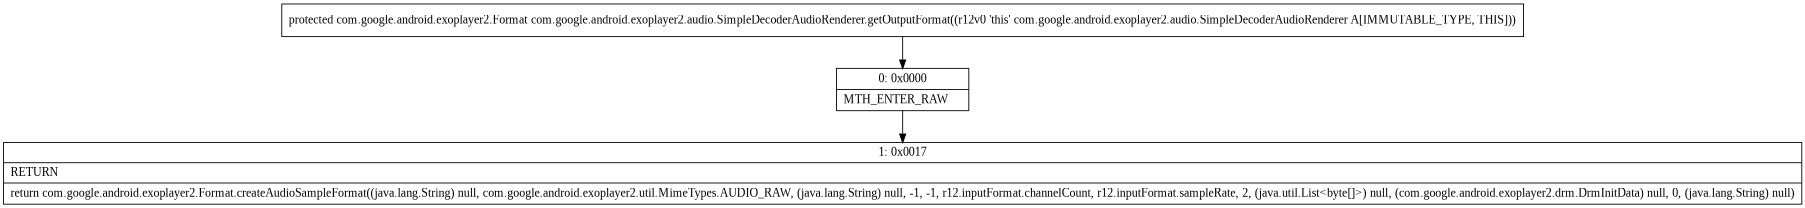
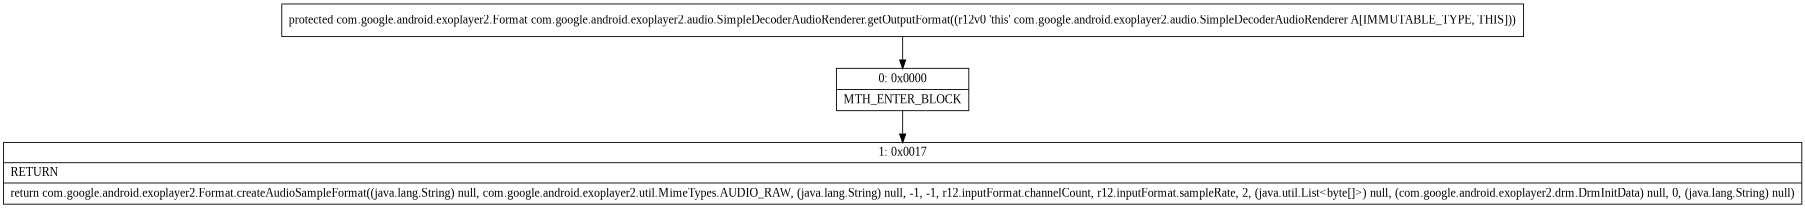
  digraph {
    fontname="Liberation Serif"
    node [shape=record fontname="Liberation Serif"]
    edge [fontname="Liberation Serif"]
-   n1 [label="{0\:\ 0x0000|MTH_ENTER_RAW\l}"]
+   n1 [label="{0\:\ 0x0000|MTH_ENTER_BLOCK\l}"]
    n2 [label="{1\:\ 0x0017|RETURN\l|return com.google.android.exoplayer2.Format.createAudioSampleFormat((java.lang.String) null, com.google.android.exoplayer2.util.MimeTypes.AUDIO_RAW, (java.lang.String) null, \-1, \-1, r12.inputFormat.channelCount, r12.inputFormat.sampleRate, 2, (java.util.List\<byte[]\>) null, (com.google.android.exoplayer2.drm.DrmInitData) null, 0, (java.lang.String) null)\l}"]
    n3 [label="{protected com.google.android.exoplayer2.Format com.google.android.exoplayer2.audio.SimpleDecoderAudioRenderer.getOutputFormat((r12v0 'this' com.google.android.exoplayer2.audio.SimpleDecoderAudioRenderer A[IMMUTABLE_TYPE, THIS])) }"]
    n1 -> n2
    n3 -> n1
  }
